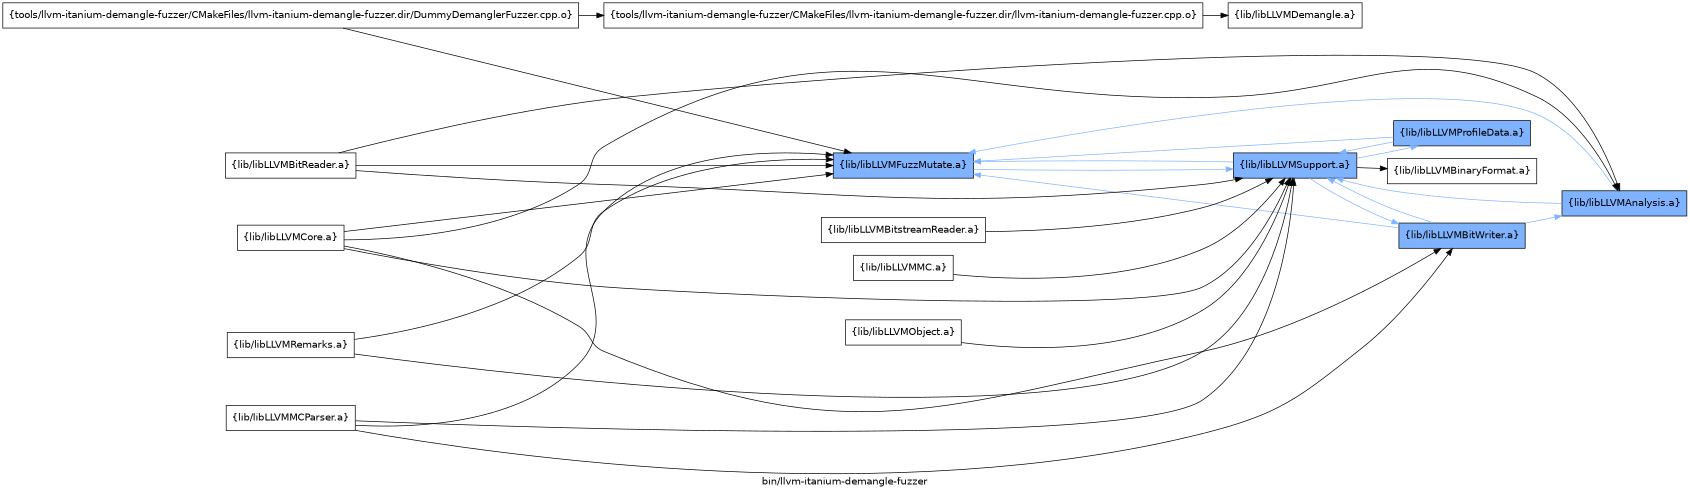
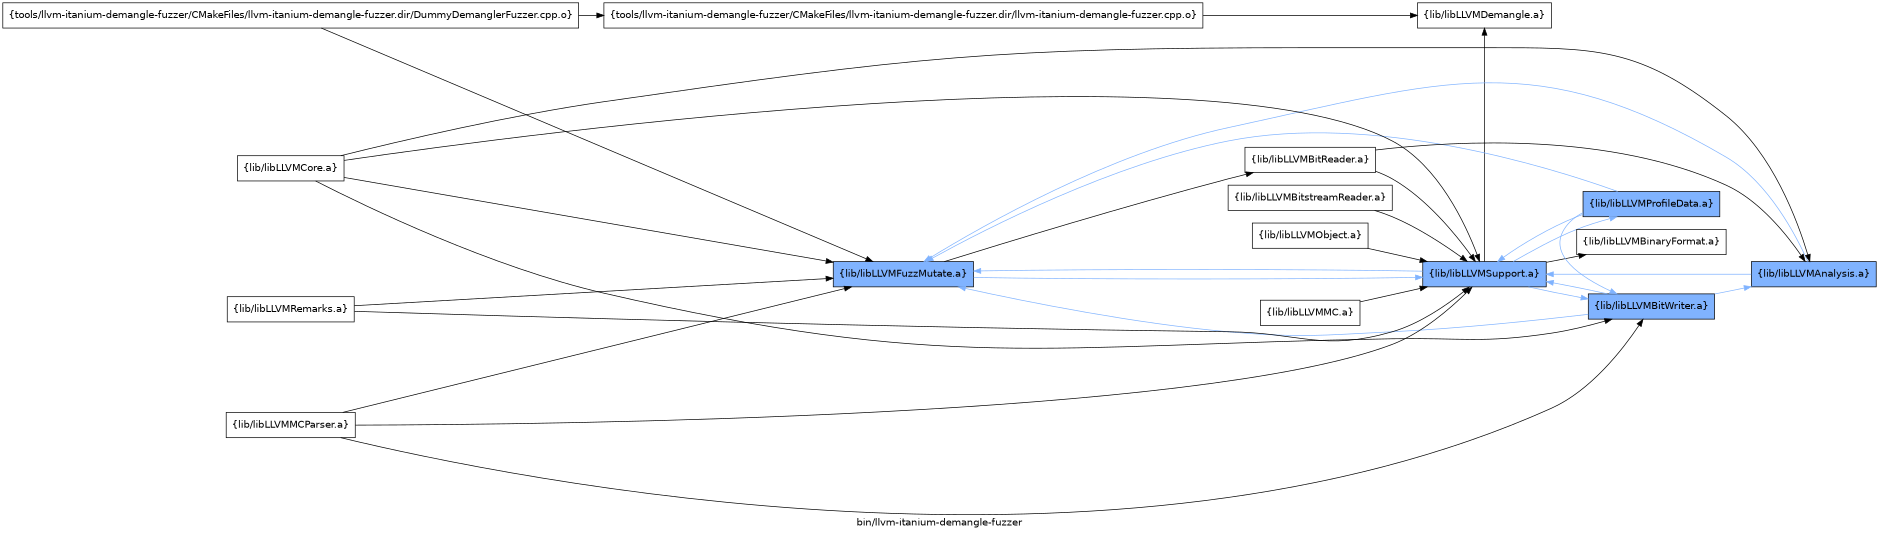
  digraph {
    fontname="DejaVu Sans"
    label="bin/llvm-itanium-demangle-fuzzer"
    rankdir=LR
    node [fontname="DejaVu Sans" group=0 shape=box]
    edge [fontname="DejaVu Sans"]
    n1 [label="{tools/llvm-itanium-demangle-fuzzer/CMakeFiles/llvm-itanium-demangle-fuzzer.dir/DummyDemanglerFuzzer.cpp.o}"]
    n2 [label="{tools/llvm-itanium-demangle-fuzzer/CMakeFiles/llvm-itanium-demangle-fuzzer.dir/llvm-itanium-demangle-fuzzer.cpp.o}"]
    n3 [fillcolor="0.600000 0.5 1" group=1 label="{lib/libLLVMFuzzMutate.a}" style=filled]
    n4 [label="{lib/libLLVMDemangle.a}"]
    n5 [fillcolor="0.600000 0.5 1" group=1 label="{lib/libLLVMSupport.a}" style=filled]
    n6 [fillcolor="0.600000 0.5 1" group=1 label="{lib/libLLVMBitWriter.a}" style=filled]
    n7 [fillcolor="0.600000 0.5 1" group=1 label="{lib/libLLVMProfileData.a}" style=filled]
    n8 [label="{lib/libLLVMBinaryFormat.a}"]
    n9 [fillcolor="0.600000 0.5 1" group=1 label="{lib/libLLVMAnalysis.a}" style=filled]
    n10 [label="{lib/libLLVMObject.a}"]
    n11 [label="{lib/libLLVMBitReader.a}"]
    n12 [label="{lib/libLLVMMCParser.a}"]
    n13 [label="{lib/libLLVMCore.a}"]
    n14 [label="{lib/libLLVMRemarks.a}"]
    n15 [label="{lib/libLLVMBitstreamReader.a}"]
    n16 [label="{lib/libLLVMMC.a}"]
    subgraph sub_1 {
      rank=same
      n1
    }
    subgraph sub_2 {
      rank=same
      n2
      n3
    }
    subgraph sub_3 {
      rank=same
      n4
      n5
    }
    subgraph sub_4 {
      rank=same
      n6
      n7
    }
    n1 -> n2
    n1 -> n3
    n2 -> n4
    n3 -> n5 [color="0.600000 0.5 1"]
    n5 -> n3 [color="0.600000 0.5 1"]
+   n5 -> n4
    n5 -> n6 [color="0.600000 0.5 1"]
    n5 -> n7 [color="0.600000 0.5 1"]
    n5 -> n8
    n6 -> n3 [color="0.600000 0.5 1"]
    n6 -> n5 [color="0.600000 0.5 1"]
    n6 -> n9 [color="0.600000 0.5 1"]
    n7 -> n3 [color="0.600000 0.5 1"]
    n7 -> n5 [color="0.600000 0.5 1"]
+   n7 -> n6 [color="0.600000 0.5 1"]
    n9 -> n3 [color="0.600000 0.5 1"]
    n9 -> n5 [color="0.600000 0.5 1"]
    n10 -> n5
-   n11 -> n3
+   n3 -> n11
    n11 -> n5
    n11 -> n9
    n12 -> n3
    n12 -> n5
    n12 -> n6
    n13 -> n3
    n13 -> n5
    n13 -> n6
    n13 -> n9
    n14 -> n3
    n14 -> n5
    n15 -> n5
    n16 -> n5
  }
